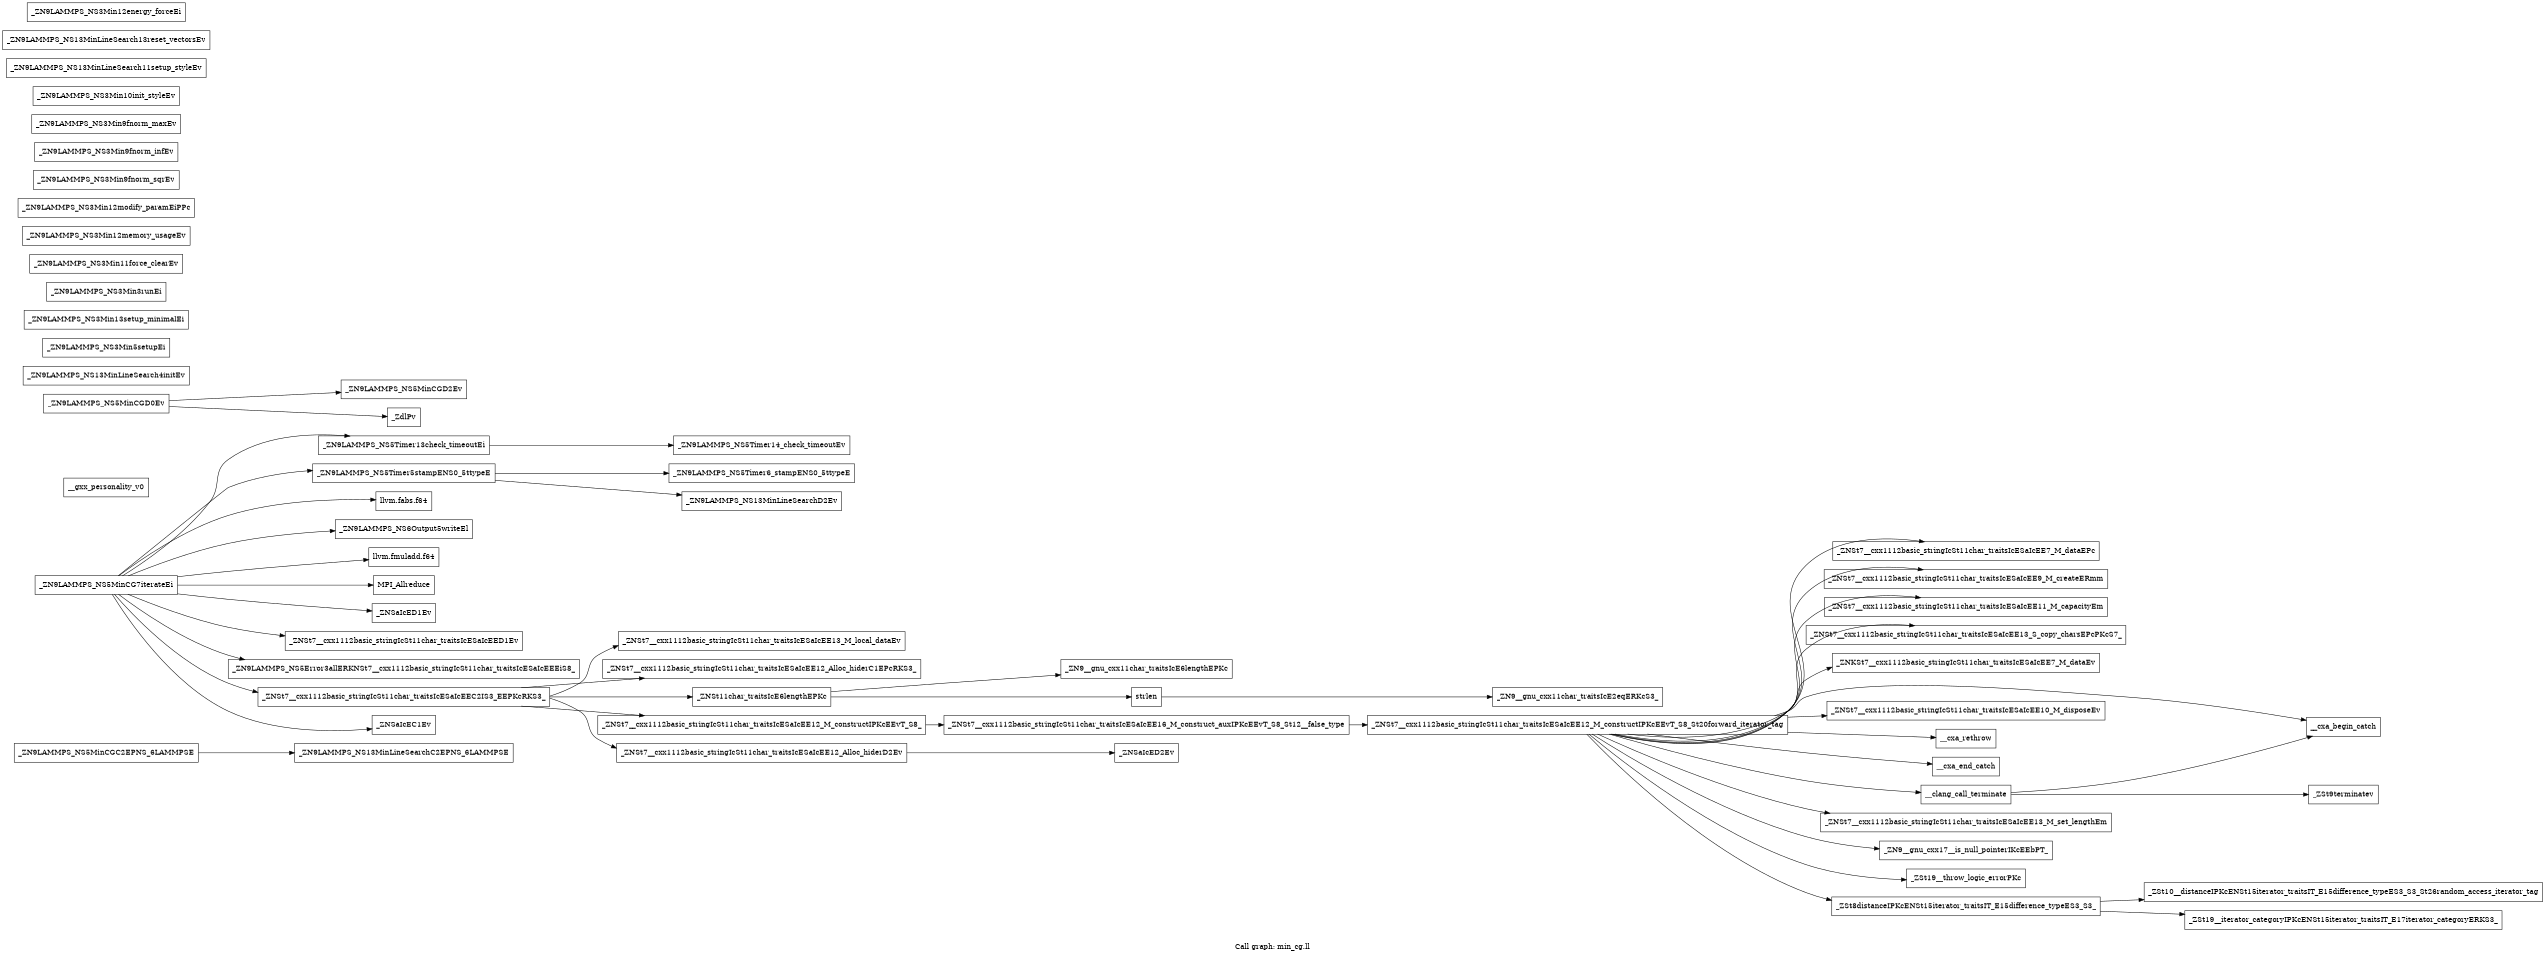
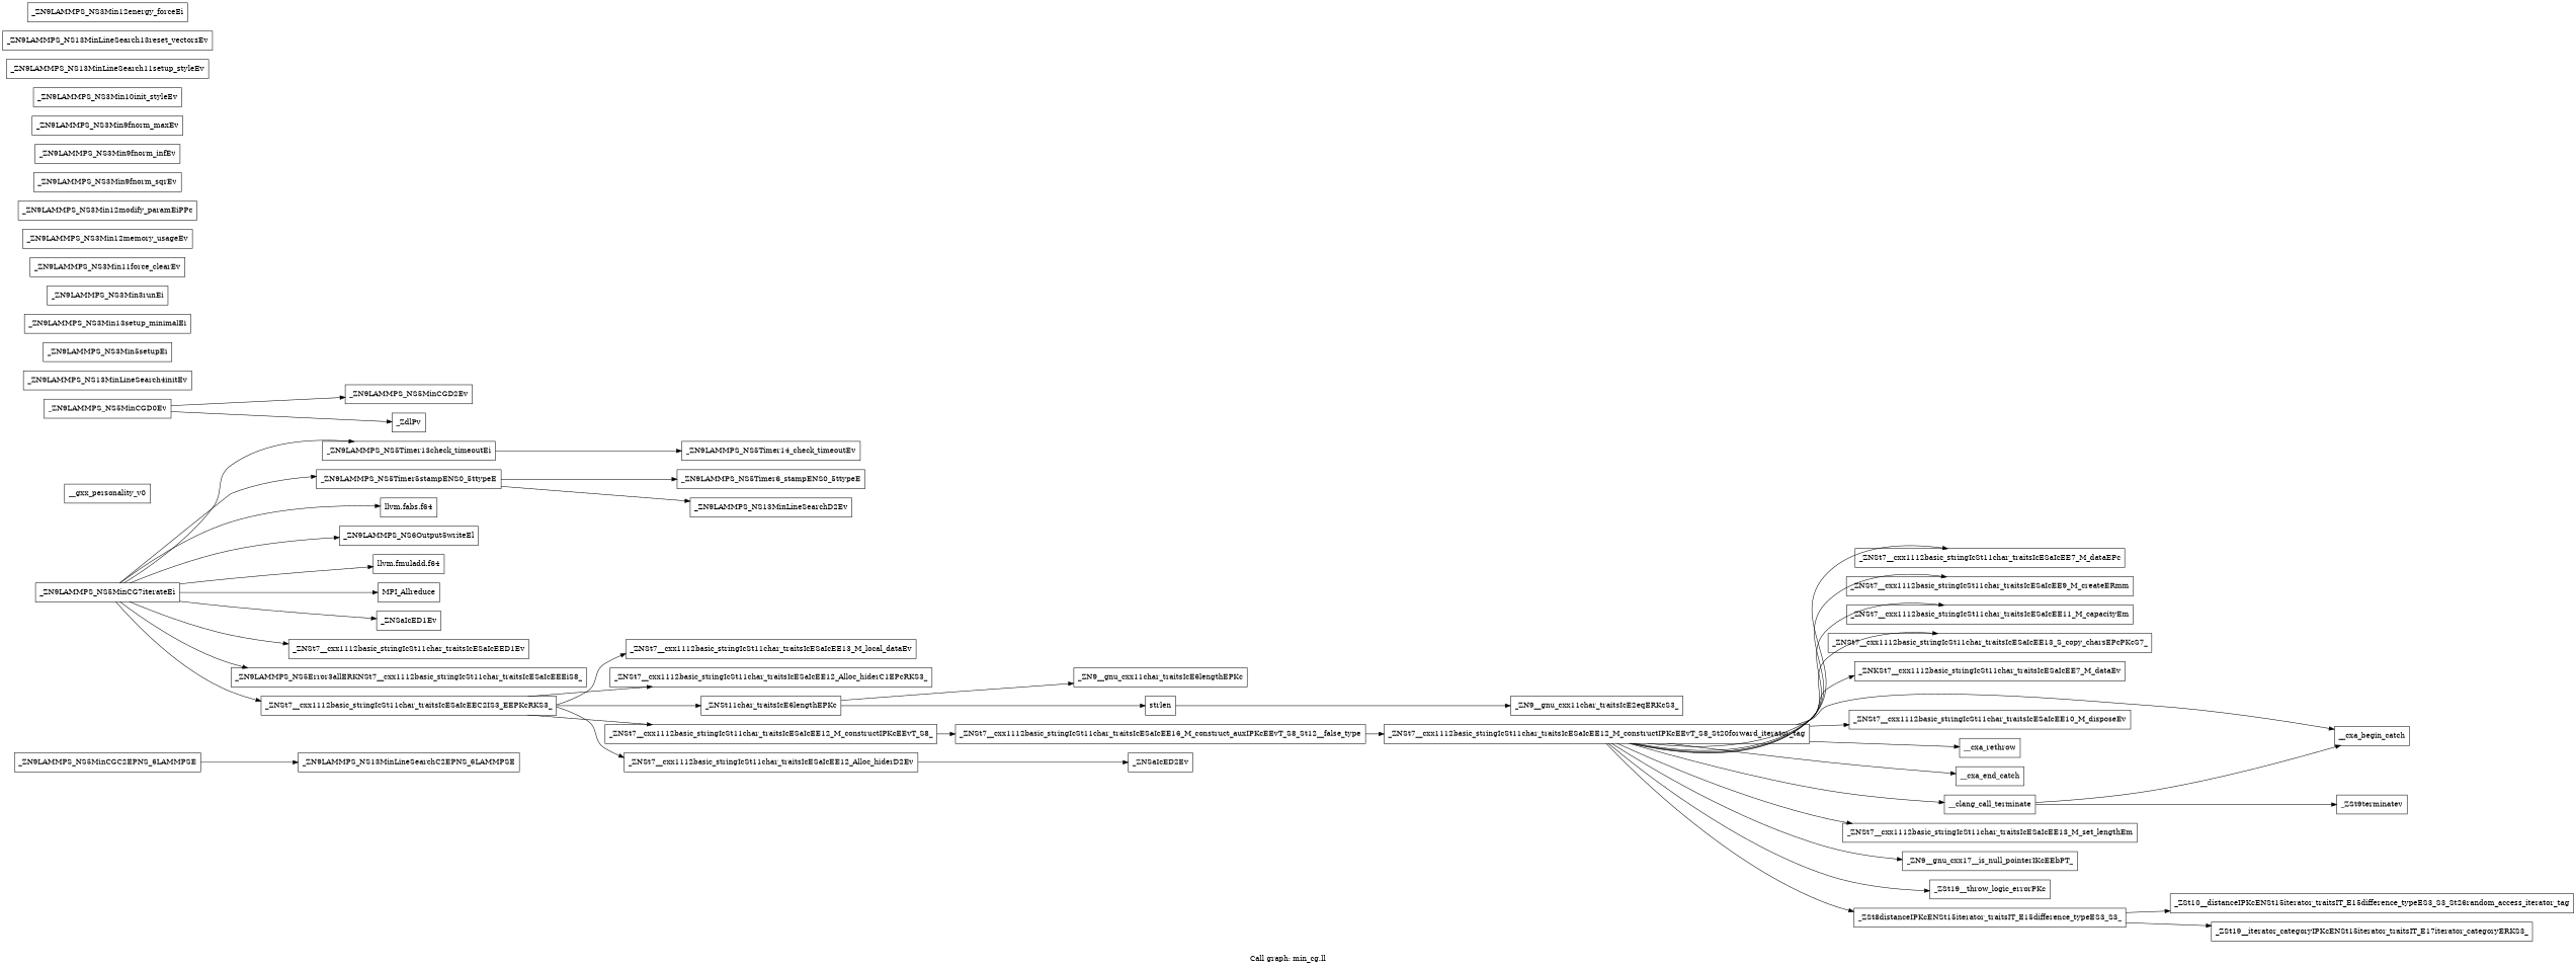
  digraph {
    label="Call graph: min_cg.ll"
    rankdir=LR
    node [shape=record]
    n1 [label="{_ZN9LAMMPS_NS5MinCGC2EPNS_6LAMMPSE}"]
    n2 [label="{_ZN9LAMMPS_NS13MinLineSearchC2EPNS_6LAMMPSE}"]
    n3 [label="{_ZN9LAMMPS_NS5MinCG7iterateEi}"]
    n4 [label="{_ZN9LAMMPS_NS5Timer13check_timeoutEi}"]
    n5 [label="{_ZN9LAMMPS_NS5Timer5stampENS0_5ttypeE}"]
    n6 [label="{llvm.fabs.f64}"]
    n7 [label="{_ZN9LAMMPS_NS6Output5writeEl}"]
    n8 [label="{llvm.fmuladd.f64}"]
    n9 [label="{MPI_Allreduce}"]
    n10 [label="{_ZNSaIcED1Ev}"]
    n11 [label="{_ZNSt7__cxx1112basic_stringIcSt11char_traitsIcESaIcEED1Ev}"]
    n12 [label="{_ZN9LAMMPS_NS5Error3allERKNSt7__cxx1112basic_stringIcSt11char_traitsIcESaIcEEEiS8_}"]
    n13 [label="{_ZNSt7__cxx1112basic_stringIcSt11char_traitsIcESaIcEEC2IS3_EEPKcRKS3_}"]
-   n14 [label="{_ZNSaIcEC1Ev}"]
    n15 [label="{_ZN9LAMMPS_NS5Timer14_check_timeoutEv}"]
    n16 [label="{_ZN9LAMMPS_NS5Timer6_stampENS0_5ttypeE}"]
    n17 [label="{_ZN9LAMMPS_NS13MinLineSearchD2Ev}"]
    n18 [label="{_ZNSt7__cxx1112basic_stringIcSt11char_traitsIcESaIcEE13_M_local_dataEv}"]
    n19 [label="{_ZNSt7__cxx1112basic_stringIcSt11char_traitsIcESaIcEE12_Alloc_hiderC1EPcRKS3_}"]
    n20 [label="{_ZNSt11char_traitsIcE6lengthEPKc}"]
    n21 [label="{_ZNSt7__cxx1112basic_stringIcSt11char_traitsIcESaIcEE12_M_constructIPKcEEvT_S8_}"]
    n22 [label="{_ZNSt7__cxx1112basic_stringIcSt11char_traitsIcESaIcEE12_Alloc_hiderD2Ev}"]
    n23 [label="{_ZN9__gnu_cxx11char_traitsIcE6lengthEPKc}"]
    n24 [label="{strlen}"]
    n25 [label="{_ZNSt7__cxx1112basic_stringIcSt11char_traitsIcESaIcEE16_M_construct_auxIPKcEEvT_S8_St12__false_type}"]
    n26 [label="{_ZNSaIcED2Ev}"]
    n27 [label="{_ZNSt7__cxx1112basic_stringIcSt11char_traitsIcESaIcEE7_M_dataEPc}"]
    n28 [label="{_ZNSt7__cxx1112basic_stringIcSt11char_traitsIcESaIcEE9_M_createERmm}"]
    n29 [label="{_ZNSt7__cxx1112basic_stringIcSt11char_traitsIcESaIcEE11_M_capacityEm}"]
    n30 [label="{_ZNSt7__cxx1112basic_stringIcSt11char_traitsIcESaIcEE13_S_copy_charsEPcPKcS7_}"]
    n31 [label="{_ZNKSt7__cxx1112basic_stringIcSt11char_traitsIcESaIcEE7_M_dataEv}"]
    n32 [label="{__cxa_begin_catch}"]
    n33 [label="{_ZNSt7__cxx1112basic_stringIcSt11char_traitsIcESaIcEE10_M_disposeEv}"]
    n34 [label="{__cxa_rethrow}"]
    n35 [label="{__cxa_end_catch}"]
    n36 [label="{__clang_call_terminate}"]
    n37 [label="{_ZSt9terminatev}"]
    n38 [label="{_ZNSt7__cxx1112basic_stringIcSt11char_traitsIcESaIcEE13_M_set_lengthEm}"]
    n39 [label="{_ZSt10__distanceIPKcENSt15iterator_traitsIT_E15difference_typeES3_S3_St26random_access_iterator_tag}"]
    n40 [label="{_ZSt19__iterator_categoryIPKcENSt15iterator_traitsIT_E17iterator_categoryERKS3_}"]
    n41 [label="{_ZN9__gnu_cxx11char_traitsIcE2eqERKcS3_}"]
    n42 [label="{_ZNSt7__cxx1112basic_stringIcSt11char_traitsIcESaIcEE12_M_constructIPKcEEvT_S8_St20forward_iterator_tag}"]
    n43 [label="{__gxx_personality_v0}"]
    n44 [label="{_ZN9LAMMPS_NS5MinCGD2Ev}"]
    n45 [label="{_ZN9LAMMPS_NS5MinCGD0Ev}"]
    n46 [label="{_ZdlPv}"]
    n47 [label="{_ZN9LAMMPS_NS13MinLineSearch4initEv}"]
    n48 [label="{_ZN9LAMMPS_NS3Min5setupEi}"]
    n49 [label="{_ZN9LAMMPS_NS3Min13setup_minimalEi}"]
    n50 [label="{_ZN9LAMMPS_NS3Min3runEi}"]
    n51 [label="{_ZN9LAMMPS_NS3Min11force_clearEv}"]
    n52 [label="{_ZN9LAMMPS_NS3Min12memory_usageEv}"]
    n53 [label="{_ZN9LAMMPS_NS3Min12modify_paramEiPPc}"]
    n54 [label="{_ZN9LAMMPS_NS3Min9fnorm_sqrEv}"]
    n55 [label="{_ZN9LAMMPS_NS3Min9fnorm_infEv}"]
    n56 [label="{_ZN9LAMMPS_NS3Min9fnorm_maxEv}"]
    n57 [label="{_ZN9LAMMPS_NS3Min10init_styleEv}"]
    n58 [label="{_ZN9LAMMPS_NS13MinLineSearch11setup_styleEv}"]
    n59 [label="{_ZN9LAMMPS_NS13MinLineSearch13reset_vectorsEv}"]
    n60 [label="{_ZN9LAMMPS_NS3Min12energy_forceEi}"]
    n61 [label="{_ZN9__gnu_cxx17__is_null_pointerIKcEEbPT_}"]
    n62 [label="{_ZSt19__throw_logic_errorPKc}"]
    n63 [label="{_ZSt8distanceIPKcENSt15iterator_traitsIT_E15difference_typeES3_S3_}"]
    n1 -> n2
    n3 -> n4
    n3 -> n5
    n3 -> n6
    n3 -> n7
    n3 -> n8
    n3 -> n9
    n3 -> n10
    n3 -> n11
    n3 -> n12
    n3 -> n13
-   n3 -> n14
    n4 -> n15
    n5 -> n16
    n5 -> n17
    n13 -> n18
    n13 -> n19
    n13 -> n20
    n13 -> n21
    n13 -> n22
    n20 -> n23
    n20 -> n24
    n21 -> n25
    n22 -> n26
    n24 -> n41
    n25 -> n42
    n36 -> n32
    n36 -> n37
    n42 -> n27
    n42 -> n28
    n42 -> n29
    n42 -> n30
    n42 -> n31
    n42 -> n32
    n42 -> n33
    n42 -> n34
    n42 -> n35
    n42 -> n36
    n42 -> n38
    n42 -> n61
    n42 -> n62
    n42 -> n63
    n45 -> n44
    n45 -> n46
    n63 -> n39
    n63 -> n40
  }
